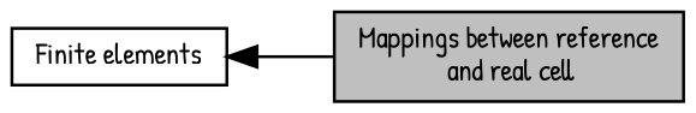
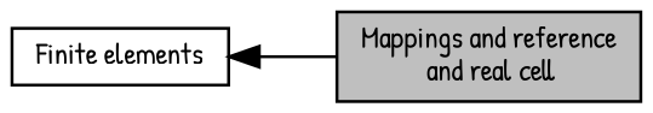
  digraph {
    rankdir=LR
    fontname="Patrick Hand"
    node [color=black fontname="Patrick Hand" fontsize=10 shape=box style=filled]
    n1 [fillcolor=white height=0.2 label="Finite elements" width=0.4]
-   n2 [fillcolor=grey75 fontcolor=black height=0.2 label="Mappings between reference\l and real cell" width=0.4]
+   n2 [fillcolor=grey75 fontcolor=black height=0.2 label="Mappings and reference\l and real cell" width=0.4]
    n1 -> n2 [dir=back fontname="Patrick Hand" fontsize=10 labelfontname=Helvetica labelfontsize=10 shape=plaintext style=solid]
  }
